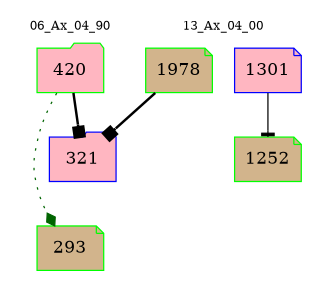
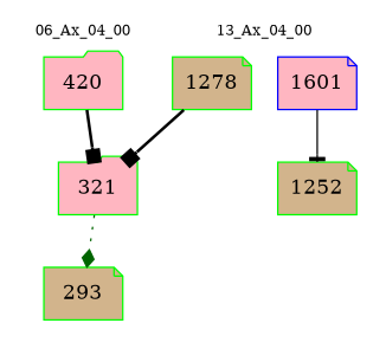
  digraph {
    node [color=green fillcolor=lightpink shape=note style=filled]
    edge [arrowhead=box color=black style=bold]
    n1 [label=420 shape=folder]
-   n2 [color=blue label=321 shape=folder]
+   n2 [label=321 shape=folder]
    n3 [fillcolor=tan label=293]
-   n4 [fillcolor=tan label=1978]
-   n5 [color=blue label=1301]
+   n4 [fillcolor=tan label=1278]
+   n5 [color=blue label=1601]
    n6 [fillcolor=tan label=1252]
    subgraph cluster_1 {
      color=white
      fontsize=10
-     label="06_Ax_04_90"
+     label="06_Ax_04_00"
      n1
      n2
      n3
    }
    subgraph cluster_2 {
      color=white
      fontsize=10
      label="13_Ax_04_00"
      n4
      n5
      n6
    }
    n1 -> n2
-   n1 -> n3 [arrowhead=diamond color=darkgreen style=dotted]
+   n2 -> n3 [arrowhead=diamond color=darkgreen style=dotted]
    n4 -> n2
    n5 -> n6 [arrowhead=tee style=solid]
  }
